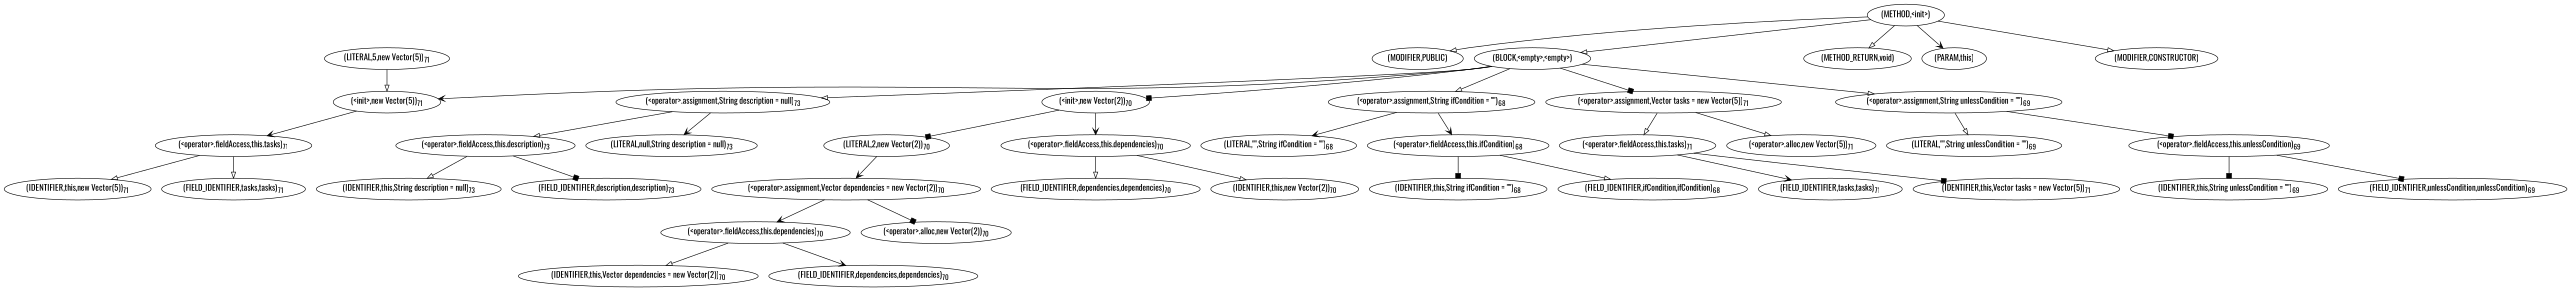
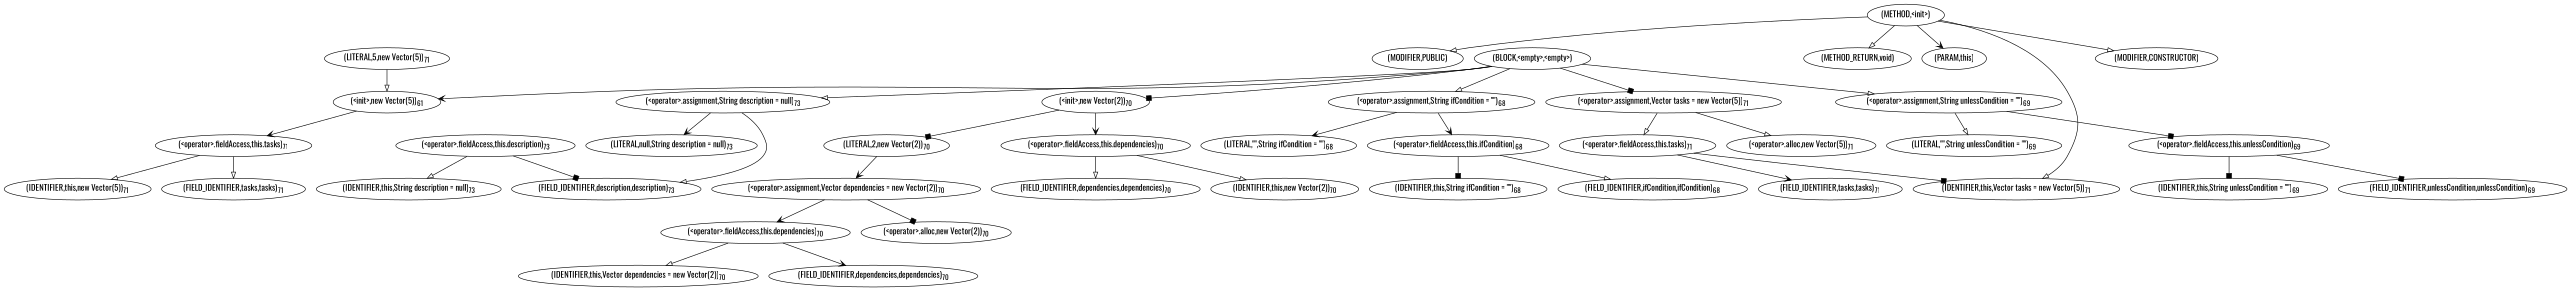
  digraph {
    fontname=Oswald
    node [fontname=Oswald]
    edge [arrowhead=onormal fontname=Oswald]
    n1 [label=<(METHOD,&lt;init&gt;)>]
    n2 [label=<(PARAM,this)>]
    n3 [label=<(BLOCK,&lt;empty&gt;,&lt;empty&gt;)>]
    n4 [label=<(MODIFIER,CONSTRUCTOR)>]
    n5 [label=<(MODIFIER,PUBLIC)>]
    n6 [label=<(METHOD_RETURN,void)>]
    n7 [label=<(&lt;operator&gt;.assignment,String ifCondition = &quot;&quot;)<SUB>68</SUB>>]
    n8 [label=<(&lt;operator&gt;.assignment,String unlessCondition = &quot;&quot;)<SUB>69</SUB>>]
    n9 [label=<(&lt;init&gt;,new Vector(2))<SUB>70</SUB>>]
    n10 [label=<(&lt;operator&gt;.assignment,Vector tasks = new Vector(5))<SUB>71</SUB>>]
-   n11 [label=<(&lt;init&gt;,new Vector(5))<SUB>71</SUB>>]
+   n11 [label=<(&lt;init&gt;,new Vector(5))<SUB>61</SUB>>]
    n12 [label=<(&lt;operator&gt;.assignment,String description = null)<SUB>73</SUB>>]
    n13 [label=<(&lt;operator&gt;.fieldAccess,this.ifCondition)<SUB>68</SUB>>]
    n14 [label=<(LITERAL,&quot;&quot;,String ifCondition = &quot;&quot;)<SUB>68</SUB>>]
    n15 [label=<(&lt;operator&gt;.fieldAccess,this.unlessCondition)<SUB>69</SUB>>]
    n16 [label=<(LITERAL,&quot;&quot;,String unlessCondition = &quot;&quot;)<SUB>69</SUB>>]
    n17 [label=<(&lt;operator&gt;.assignment,Vector dependencies = new Vector(2))<SUB>70</SUB>>]
    n18 [label=<(&lt;operator&gt;.fieldAccess,this.dependencies)<SUB>70</SUB>>]
    n19 [label=<(&lt;operator&gt;.alloc,new Vector(2))<SUB>70</SUB>>]
    n20 [label=<(&lt;operator&gt;.fieldAccess,this.dependencies)<SUB>70</SUB>>]
    n21 [label=<(LITERAL,2,new Vector(2))<SUB>70</SUB>>]
    n22 [label=<(&lt;operator&gt;.fieldAccess,this.tasks)<SUB>71</SUB>>]
    n23 [label=<(&lt;operator&gt;.alloc,new Vector(5))<SUB>71</SUB>>]
    n24 [label=<(&lt;operator&gt;.fieldAccess,this.tasks)<SUB>71</SUB>>]
    n25 [label=<(&lt;operator&gt;.fieldAccess,this.description)<SUB>73</SUB>>]
    n26 [label=<(LITERAL,null,String description = null)<SUB>73</SUB>>]
    n27 [label=<(IDENTIFIER,this,String ifCondition = &quot;&quot;)<SUB>68</SUB>>]
    n28 [label=<(FIELD_IDENTIFIER,ifCondition,ifCondition)<SUB>68</SUB>>]
    n29 [label=<(IDENTIFIER,this,String unlessCondition = &quot;&quot;)<SUB>69</SUB>>]
    n30 [label=<(FIELD_IDENTIFIER,unlessCondition,unlessCondition)<SUB>69</SUB>>]
    n31 [label=<(IDENTIFIER,this,Vector dependencies = new Vector(2))<SUB>70</SUB>>]
    n32 [label=<(FIELD_IDENTIFIER,dependencies,dependencies)<SUB>70</SUB>>]
    n33 [label=<(IDENTIFIER,this,new Vector(2))<SUB>70</SUB>>]
    n34 [label=<(FIELD_IDENTIFIER,dependencies,dependencies)<SUB>70</SUB>>]
    n35 [label=<(IDENTIFIER,this,Vector tasks = new Vector(5))<SUB>71</SUB>>]
    n36 [label=<(FIELD_IDENTIFIER,tasks,tasks)<SUB>71</SUB>>]
    n37 [label=<(IDENTIFIER,this,new Vector(5))<SUB>71</SUB>>]
    n38 [label=<(FIELD_IDENTIFIER,tasks,tasks)<SUB>71</SUB>>]
    n39 [label=<(LITERAL,5,new Vector(5))<SUB>71</SUB>>]
    n40 [label=<(IDENTIFIER,this,String description = null)<SUB>73</SUB>>]
    n41 [label=<(FIELD_IDENTIFIER,description,description)<SUB>73</SUB>>]
    n1 -> n2 [arrowhead=vee]
-   n1 -> n3
+   n1 -> n35
    n1 -> n4
    n1 -> n5
    n1 -> n6
    n3 -> n7
    n3 -> n8
    n3 -> n9 [arrowhead=box]
    n3 -> n10 [arrowhead=box]
    n3 -> n11 [arrowhead=vee]
    n3 -> n12
    n7 -> n13 [arrowhead=vee]
    n7 -> n14 [arrowhead=vee]
    n8 -> n15 [arrowhead=box]
    n8 -> n16
    n9 -> n20 [arrowhead=vee]
    n9 -> n21 [arrowhead=box]
    n10 -> n22
    n10 -> n23
    n11 -> n24 [arrowhead=vee]
-   n12 -> n25
+   n12 -> n41
    n12 -> n26 [arrowhead=vee]
    n13 -> n27 [arrowhead=box]
    n13 -> n28
    n15 -> n29 [arrowhead=box]
    n15 -> n30 [arrowhead=box]
    n17 -> n18 [arrowhead=vee]
    n17 -> n19 [arrowhead=box]
    n18 -> n31
    n18 -> n32 [arrowhead=vee]
    n20 -> n33
    n20 -> n34
    n21 -> n17 [arrowhead=vee]
    n22 -> n35 [arrowhead=box]
    n22 -> n36 [arrowhead=vee]
    n24 -> n37
    n24 -> n38
    n25 -> n40
    n25 -> n41 [arrowhead=box]
    n39 -> n11
  }
